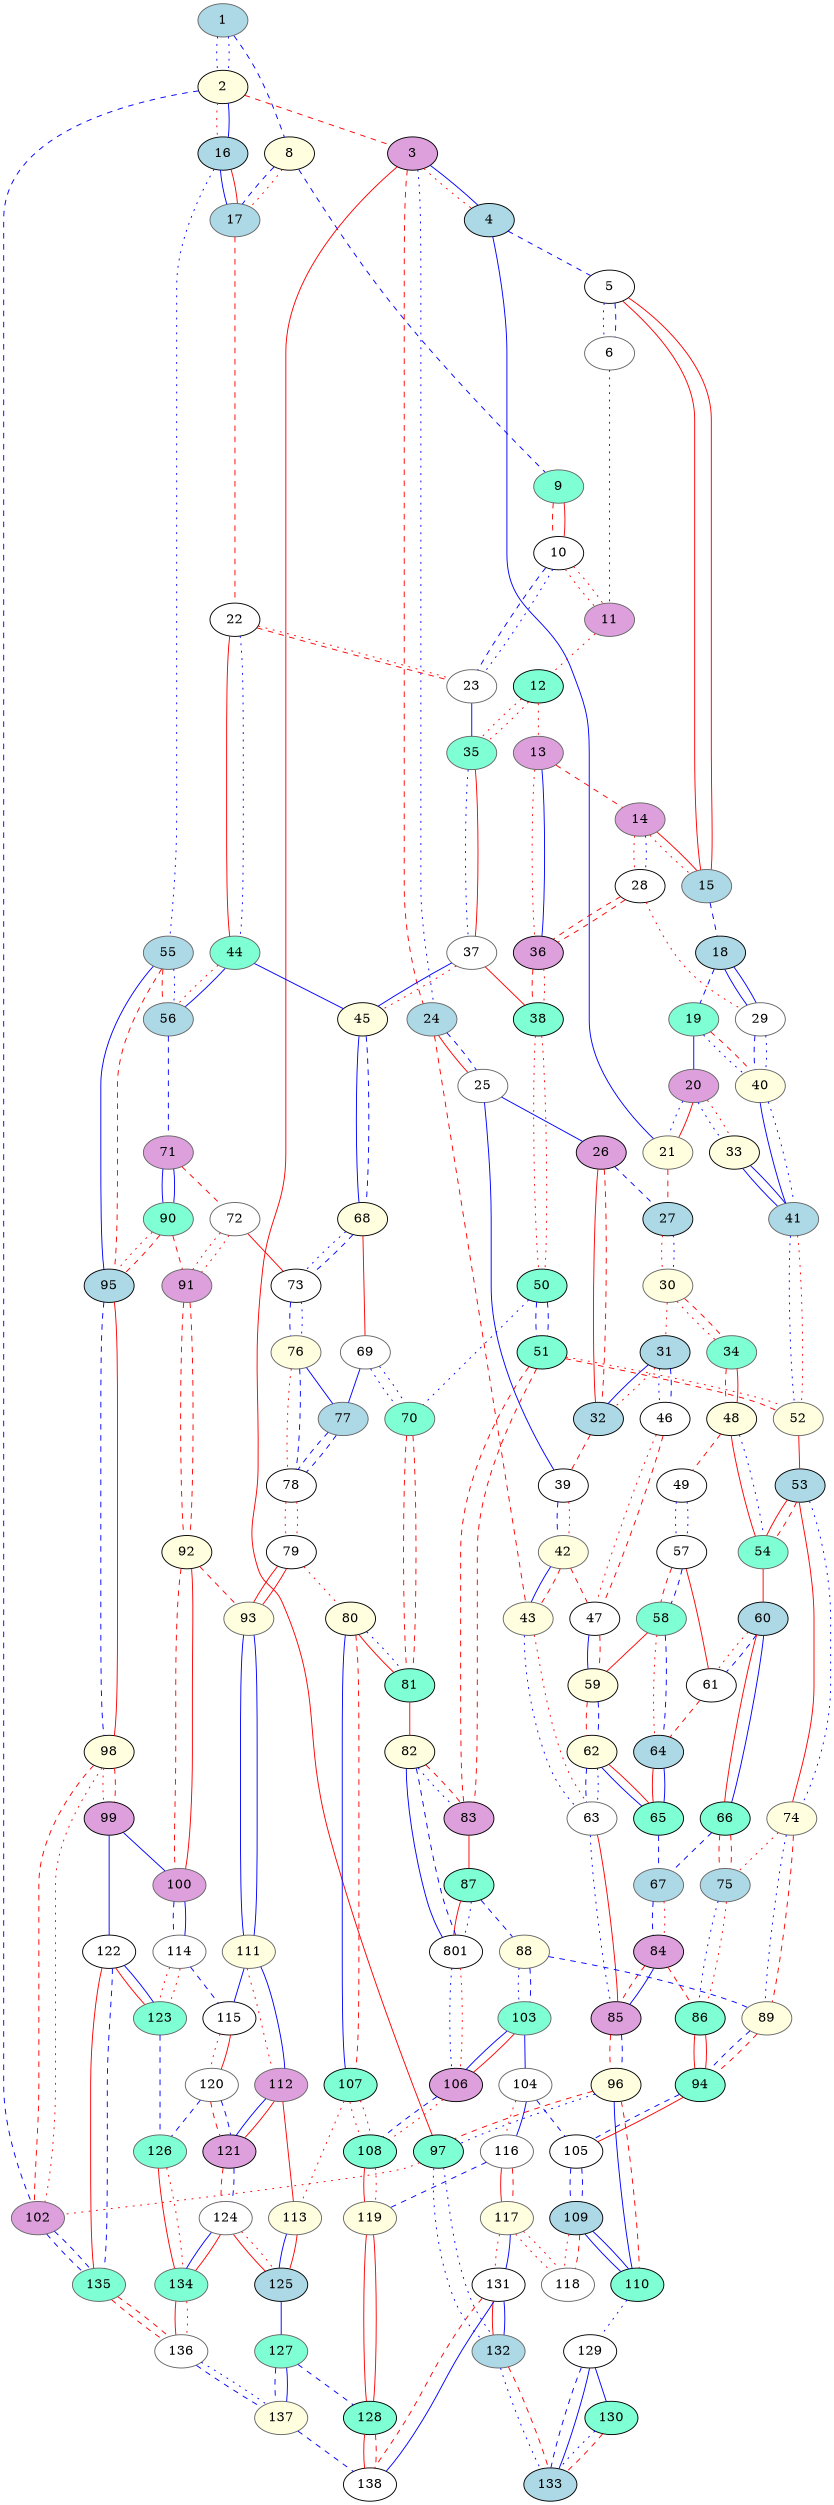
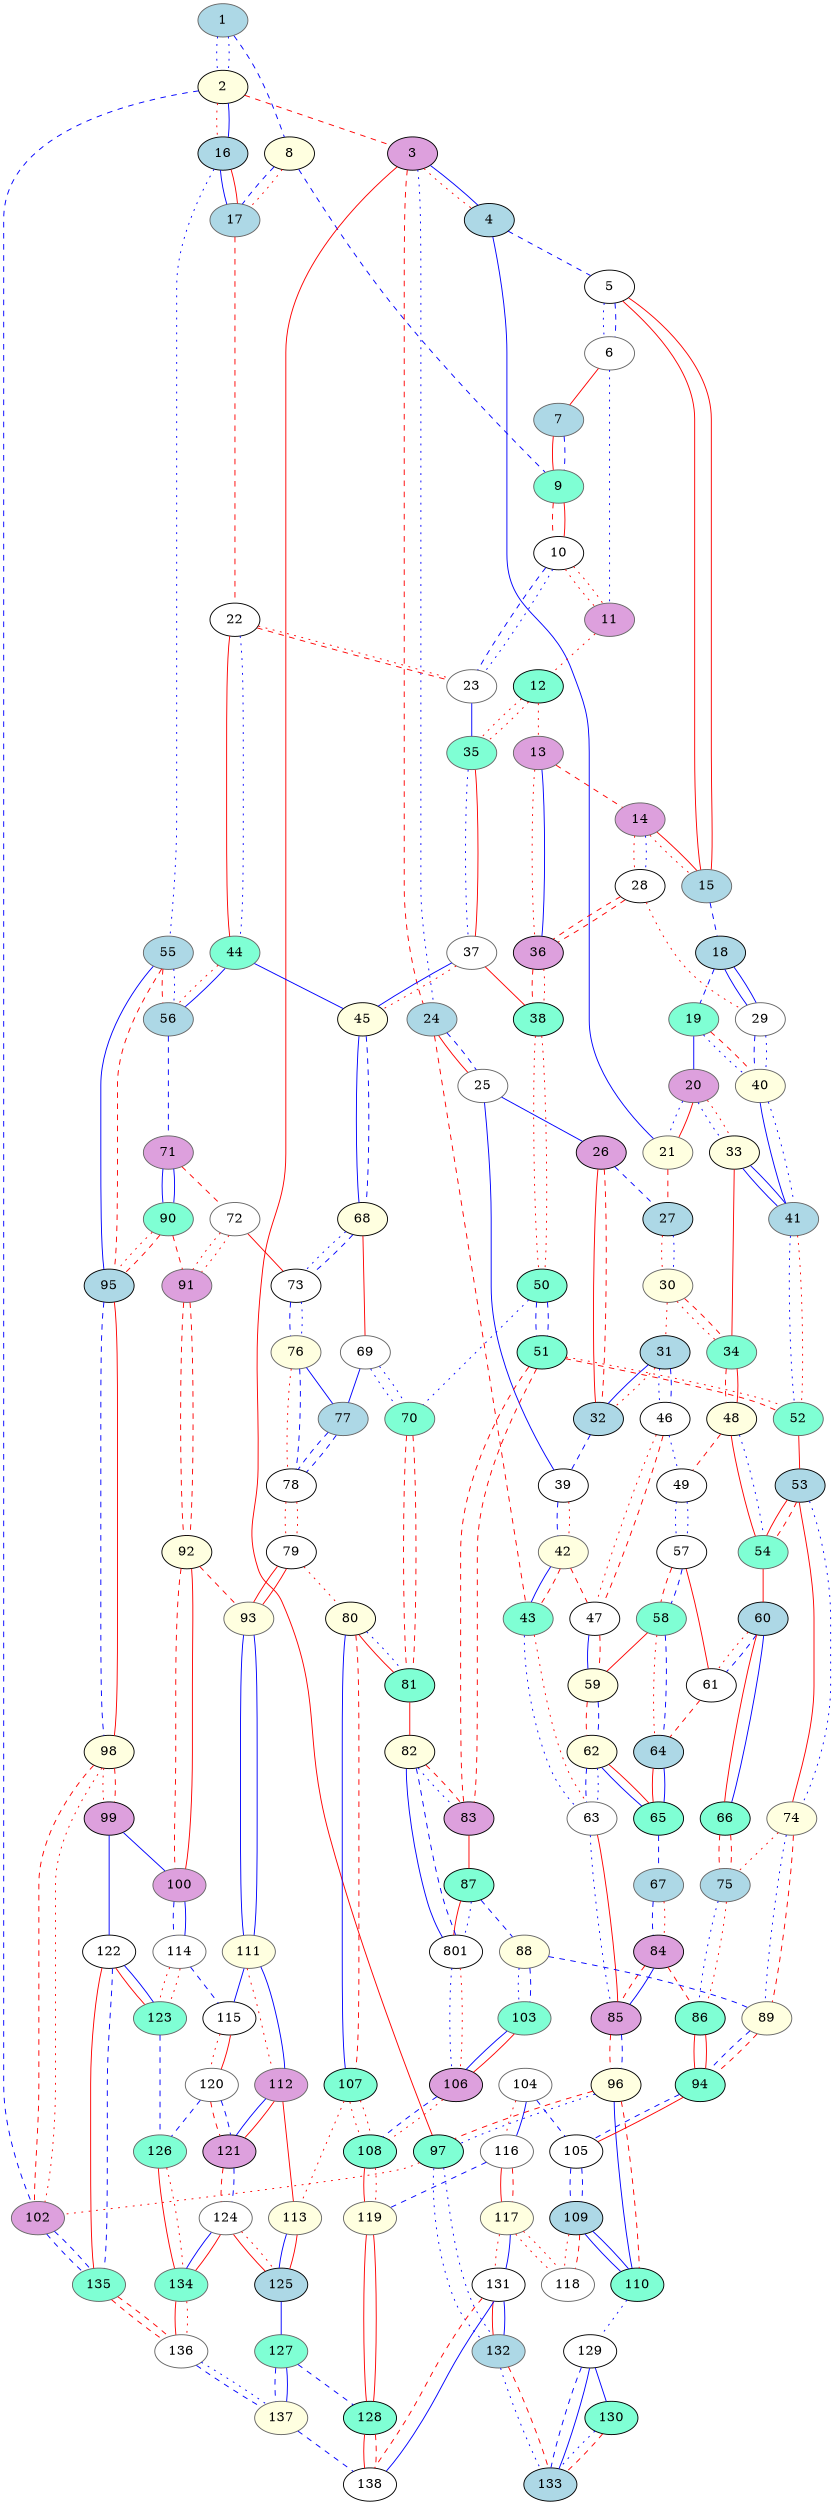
  graph {
    node [color=black fillcolor=white style=filled]
    edge [color=red style=dashed]
    1 [color=gray40 fillcolor=lightblue]
    2 [fillcolor=lightyellow]
    8 [fillcolor=lightyellow]
    3 [fillcolor=plum]
    16 [fillcolor=lightblue]
    102 [color=gray40 fillcolor=plum]
    9 [color=gray40 fillcolor=aquamarine]
    17 [color=gray40 fillcolor=lightblue]
    4 [fillcolor=lightblue]
    24 [color=gray40 fillcolor=lightblue]
    97 [fillcolor=aquamarine]
    55 [color=gray40 fillcolor=lightblue]
    135 [color=gray40 fillcolor=aquamarine]
    5
    21 [color=gray40 fillcolor=lightyellow]
    25 [color=gray40]
-   43 [color=gray40 fillcolor=lightyellow]
+   43 [color=gray40 fillcolor=aquamarine]
    132 [color=gray40 fillcolor=lightblue]
    6 [color=gray40]
    15 [color=gray40 fillcolor=lightblue]
    27 [fillcolor=lightblue]
+   7 [color=gray40 fillcolor=lightblue]
    11 [color=gray40 fillcolor=plum]
    18 [fillcolor=lightblue]
    12 [fillcolor=aquamarine]
    10
    22
    23 [color=gray40]
    35 [color=gray40 fillcolor=aquamarine]
    13 [color=gray40 fillcolor=plum]
    14 [color=gray40 fillcolor=plum]
    36 [fillcolor=plum]
    37 [color=gray40]
    28
    38 [fillcolor=aquamarine]
    29 [color=gray40]
    19 [color=gray40 fillcolor=aquamarine]
    56 [color=gray40 fillcolor=lightblue]
    95 [fillcolor=lightblue]
    44 [color=gray40 fillcolor=aquamarine]
    20 [color=gray40 fillcolor=plum]
    40 [color=gray40 fillcolor=lightyellow]
    33 [fillcolor=lightyellow]
    41 [color=gray40 fillcolor=lightblue]
    34 [color=gray40 fillcolor=aquamarine]
    30 [color=gray40 fillcolor=lightyellow]
    45 [fillcolor=lightyellow]
    26 [fillcolor=plum]
    39
    63 [color=gray40]
    32 [fillcolor=lightblue]
    42 [color=gray40 fillcolor=lightyellow]
    31 [fillcolor=lightblue]
    46
    48 [fillcolor=lightyellow]
    47
    49
-   52 [color=gray40 fillcolor=lightyellow]
+   52 [color=gray40 fillcolor=aquamarine]
    54 [color=gray40 fillcolor=aquamarine]
    50 [fillcolor=aquamarine]
    68 [fillcolor=lightyellow]
    51 [fillcolor=aquamarine]
    70 [color=gray40 fillcolor=aquamarine]
    53 [fillcolor=lightblue]
    59 [fillcolor=lightyellow]
    85 [fillcolor=plum]
    71 [color=gray40 fillcolor=plum]
    69 [color=gray40]
    73
    57
    62 [fillcolor=lightyellow]
    60 [fillcolor=lightblue]
    58 [color=gray40 fillcolor=aquamarine]
    61
    83 [fillcolor=plum]
    81 [fillcolor=aquamarine]
    87 [fillcolor=aquamarine]
    74 [color=gray40 fillcolor=lightyellow]
    75 [color=gray40 fillcolor=lightblue]
    89 [color=gray40 fillcolor=lightyellow]
    66 [fillcolor=aquamarine]
    98 [fillcolor=lightyellow]
    72 [color=gray40]
    90 [color=gray40 fillcolor=aquamarine]
    64 [fillcolor=lightblue]
    65 [fillcolor=aquamarine]
    67 [color=gray40 fillcolor=lightblue]
    96 [fillcolor=lightyellow]
    84 [fillcolor=plum]
    86 [fillcolor=aquamarine]
    77 [color=gray40 fillcolor=lightblue]
    76 [color=gray40 fillcolor=lightyellow]
    78
    82 [fillcolor=lightyellow]
    91 [color=gray40 fillcolor=plum]
    92 [fillcolor=lightyellow]
    94 [fillcolor=aquamarine]
    79
    80 [fillcolor=lightyellow]
    93 [color=gray40 fillcolor=lightyellow]
    107 [fillcolor=aquamarine]
    111 [color=gray40 fillcolor=lightyellow]
    108 [fillcolor=aquamarine]
    113 [color=gray40 fillcolor=lightyellow]
    n105 [label=801]
    106 [fillcolor=plum]
    88 [color=gray40 fillcolor=lightyellow]
    110 [fillcolor=aquamarine]
    105
    103 [color=gray40 fillcolor=aquamarine]
    104 [color=gray40]
    100 [color=gray40 fillcolor=plum]
    114 [color=gray40]
    112 [color=gray40 fillcolor=plum]
    115
    109 [fillcolor=lightblue]
    99 [fillcolor=plum]
    129
    133 [fillcolor=lightblue]
    122
    123 [color=gray40 fillcolor=aquamarine]
    136 [color=gray40]
    116 [color=gray40]
    119 [color=gray40 fillcolor=lightyellow]
    117 [color=gray40 fillcolor=lightyellow]
    118 [color=gray40]
    125 [fillcolor=lightblue]
    128 [fillcolor=aquamarine]
    130 [fillcolor=aquamarine]
    121 [fillcolor=plum]
    120 [color=gray40]
    124 [color=gray40]
    127 [color=gray40 fillcolor=aquamarine]
    126 [color=gray40 fillcolor=aquamarine]
    131
    138
    134 [color=gray40 fillcolor=aquamarine]
    137 [color=gray40 fillcolor=lightyellow]
    1 -- 2 [color=blue style=dotted]
    1 -- 2 [color=blue style=dotted]
    1 -- 8 [color=blue]
    2 -- 3
    2 -- 16 [style=dotted]
    2 -- 16 [color=blue style=solid]
    2 -- 102 [color=blue]
    8 -- 9 [color=blue]
    8 -- 17 [color=blue]
    8 -- 17 [style=dotted]
    3 -- 4 [style=dotted]
    3 -- 4 [color=blue style=solid]
    3 -- 24
    3 -- 24 [color=blue style=dotted]
    3 -- 97 [style=solid]
    16 -- 17 [color=blue style=solid]
    16 -- 17 [style=solid]
    16 -- 55 [color=blue style=dotted]
    102 -- 135 [color=blue]
    102 -- 135 [color=blue]
    9 -- 10
    9 -- 10 [style=solid]
    17 -- 22
    4 -- 5 [color=blue]
    4 -- 21 [color=blue style=solid]
    24 -- 25 [style=solid]
    24 -- 25 [color=blue]
    24 -- 43
    97 -- 102 [style=dotted]
    97 -- 132 [color=blue style=dotted]
    97 -- 132 [color=blue style=dotted]
    55 -- 56
    55 -- 56 [color=blue style=dotted]
    55 -- 95 [color=blue style=solid]
    55 -- 95
    135 -- 136
    135 -- 136
    5 -- 6 [color=blue style=dotted]
    5 -- 6 [color=blue]
    5 -- 15 [style=solid]
    5 -- 15 [style=solid]
    21 -- 27
    25 -- 26 [color=blue style=solid]
    25 -- 39 [color=blue style=solid]
    43 -- 63 [color=blue style=dotted]
    43 -- 63 [style=dotted]
    132 -- 133 [color=blue style=dotted]
    132 -- 133
+   6 -- 7 [style=solid]
    6 -- 11 [color=blue style=dotted]
    15 -- 18 [color=blue]
    27 -- 30 [style=dotted]
    27 -- 30 [color=blue style=dotted]
+   7 -- 9 [style=solid]
+   7 -- 9 [color=blue]
    11 -- 12 [style=dotted]
    18 -- 29 [color=blue style=solid]
    18 -- 29 [color=blue style=solid]
    18 -- 19 [color=blue]
    12 -- 35 [style=dotted]
    12 -- 35 [style=dotted]
    12 -- 13 [style=dotted]
    10 -- 11 [style=dotted]
    10 -- 11 [style=dotted]
    10 -- 23 [color=blue]
    10 -- 23 [color=blue style=dotted]
    22 -- 23
    22 -- 23 [style=dotted]
    22 -- 44 [style=solid]
    22 -- 44 [color=blue style=dotted]
    23 -- 35 [color=blue style=solid]
    35 -- 37 [color=blue style=dotted]
    35 -- 37 [style=solid]
    13 -- 14
    13 -- 36 [style=dotted]
    13 -- 36 [color=blue style=solid]
    14 -- 15 [style=dotted]
    14 -- 15 [style=solid]
    14 -- 28 [style=dotted]
    14 -- 28 [color=blue style=dotted]
    36 -- 38
    36 -- 38 [style=dotted]
    37 -- 38 [style=solid]
    37 -- 45 [color=blue style=solid]
    37 -- 45 [style=dotted]
    28 -- 36
    28 -- 36
    28 -- 29 [style=dotted]
    38 -- 50 [style=dotted]
    38 -- 50 [style=dotted]
    29 -- 40 [color=blue]
    29 -- 40 [color=blue style=dotted]
    19 -- 20 [color=blue style=solid]
    19 -- 40 [color=blue style=dotted]
    19 -- 40
    56 -- 71 [color=blue]
    95 -- 98 [color=blue]
    95 -- 98 [style=solid]
    44 -- 56 [style=dotted]
    44 -- 56 [color=blue style=solid]
    44 -- 45 [color=blue style=solid]
    20 -- 21 [color=blue style=dotted]
    20 -- 21 [style=solid]
    20 -- 33 [color=blue style=dotted]
    20 -- 33 [style=dotted]
    40 -- 41 [color=blue style=solid]
    40 -- 41 [color=blue style=dotted]
    33 -- 41 [color=blue style=solid]
    33 -- 41 [color=blue style=solid]
+   33 -- 34 [style=solid]
    41 -- 52 [color=blue style=dotted]
    41 -- 52 [style=dotted]
    34 -- 48
    34 -- 48 [style=solid]
    30 -- 34 [style=dotted]
    30 -- 34
    30 -- 31 [style=dotted]
    45 -- 68 [color=blue style=solid]
    45 -- 68 [color=blue]
    26 -- 27 [color=blue]
    26 -- 32 [style=solid]
    26 -- 32
    39 -- 42 [color=blue]
    39 -- 42 [style=dotted]
    63 -- 85 [color=blue style=dotted]
    63 -- 85 [style=solid]
-   32 -- 39
+   32 -- 39 [color=blue]
    42 -- 43 [color=blue style=solid]
    42 -- 43
    42 -- 47
    31 -- 32 [color=blue style=solid]
    31 -- 32 [style=dotted]
    31 -- 46 [color=blue style=dotted]
    31 -- 46 [color=blue]
    46 -- 47 [style=dotted]
    46 -- 47
+   46 -- 49 [color=blue style=dotted]
    48 -- 49
    48 -- 54 [style=solid]
    48 -- 54 [color=blue style=dotted]
    47 -- 59 [color=blue style=solid]
    47 -- 59
    49 -- 57 [color=blue style=dotted]
    49 -- 57 [color=blue style=dotted]
    52 -- 53 [style=solid]
    54 -- 60 [style=solid]
    50 -- 51 [color=blue]
    50 -- 51 [color=blue]
    50 -- 70 [color=blue style=dotted]
    68 -- 69 [style=solid]
    68 -- 73 [color=blue style=dotted]
    68 -- 73 [color=blue]
    51 -- 52
    51 -- 52 [style=dotted]
    51 -- 83
    51 -- 83
    70 -- 81
    70 -- 81
    53 -- 54 [style=solid]
    53 -- 54
    53 -- 74 [style=solid]
    53 -- 74 [color=blue style=dotted]
    59 -- 62
    59 -- 62 [color=blue]
    85 -- 96
    85 -- 96 [color=blue]
    71 -- 72
    71 -- 90 [color=blue style=solid]
    71 -- 90 [color=blue style=solid]
    69 -- 70 [color=blue style=dotted]
    69 -- 70 [color=blue style=dotted]
    69 -- 77 [color=blue style=solid]
    73 -- 76 [color=blue]
    73 -- 76 [color=blue style=dotted]
    57 -- 58
    57 -- 58 [color=blue]
    57 -- 61 [style=solid]
    62 -- 63 [color=blue]
    62 -- 63 [color=blue style=dotted]
    62 -- 65 [color=blue style=solid]
    62 -- 65 [style=solid]
    60 -- 61 [style=dotted]
    60 -- 61 [color=blue]
    60 -- 66 [style=solid]
    60 -- 66 [color=blue style=solid]
    58 -- 59 [style=solid]
    58 -- 64 [style=dotted]
    58 -- 64 [color=blue]
    61 -- 64
    83 -- 87 [style=solid]
    81 -- 82 [style=solid]
    87 -- n105 [style=solid]
    87 -- n105 [color=blue style=dotted]
    87 -- 88 [color=blue]
    74 -- 75 [style=dotted]
    74 -- 89 [color=blue style=dotted]
    74 -- 89
    75 -- 86 [color=blue style=dotted]
    75 -- 86 [style=dotted]
    89 -- 94 [color=blue]
    89 -- 94
    66 -- 75
    66 -- 75
-   66 -- 67 [color=blue]
    98 -- 102
    98 -- 102 [style=dotted]
    98 -- 99 [style=dotted]
    98 -- 99
    72 -- 73 [style=solid]
    72 -- 91 [style=dotted]
    72 -- 91 [style=dotted]
    90 -- 95 [style=dotted]
    90 -- 95
    90 -- 91
    64 -- 65 [style=solid]
    64 -- 65 [color=blue style=solid]
    65 -- 67 [color=blue]
    67 -- 84 [color=blue]
    67 -- 84 [style=dotted]
    96 -- 97
    96 -- 97 [color=blue style=dotted]
    96 -- 110 [color=blue style=solid]
    96 -- 110
    84 -- 85
    84 -- 85 [color=blue style=solid]
    84 -- 86
    86 -- 94 [style=solid]
    86 -- 94 [style=solid]
    77 -- 78 [color=blue]
    77 -- 78 [color=blue]
    76 -- 77 [color=blue style=solid]
    76 -- 78 [style=dotted]
    76 -- 78 [color=blue]
    78 -- 79 [style=dotted]
    78 -- 79 [style=dotted]
    82 -- 83 [color=blue style=dotted]
    82 -- 83
    82 -- n105 [color=blue style=solid]
    82 -- n105 [color=blue]
    91 -- 92
    91 -- 92
    92 -- 93
    92 -- 100
    92 -- 100 [style=solid]
    94 -- 105 [color=blue]
    94 -- 105 [style=solid]
    79 -- 80 [style=dotted]
    79 -- 93 [style=solid]
    79 -- 93 [style=solid]
    80 -- 81 [style=solid]
    80 -- 81 [color=blue style=dotted]
    80 -- 107 [color=blue style=solid]
    80 -- 107
    93 -- 111 [color=blue style=solid]
    93 -- 111 [color=blue style=solid]
    107 -- 108 [style=dotted]
    107 -- 108 [style=dotted]
    107 -- 113 [style=dotted]
    111 -- 112 [style=dotted]
    111 -- 112 [color=blue style=solid]
    111 -- 115 [color=blue style=solid]
    108 -- 119 [style=solid]
    108 -- 119 [style=dotted]
    113 -- 125 [color=blue style=solid]
    113 -- 125 [style=solid]
    n105 -- 106 [color=blue style=dotted]
    n105 -- 106 [style=dotted]
    106 -- 108 [color=blue]
    106 -- 108 [style=dotted]
    88 -- 89 [color=blue]
    88 -- 103 [color=blue style=dotted]
    88 -- 103 [color=blue]
    110 -- 129 [color=blue style=dotted]
    105 -- 109 [color=blue]
    105 -- 109 [color=blue]
    103 -- 106 [color=blue style=solid]
    103 -- 106 [style=solid]
-   103 -- 104 [color=blue style=solid]
    104 -- 105 [color=blue]
    104 -- 116 [style=dotted]
    104 -- 116 [color=blue style=solid]
    100 -- 114 [color=blue]
    100 -- 114 [color=blue style=solid]
    114 -- 115 [color=blue]
    114 -- 123 [style=dotted]
    114 -- 123 [style=dotted]
    112 -- 113 [style=solid]
    112 -- 121 [color=blue style=solid]
    112 -- 121 [style=solid]
    115 -- 120 [style=dotted]
    115 -- 120 [style=solid]
    109 -- 110 [color=blue style=solid]
    109 -- 110 [color=blue style=solid]
    109 -- 118 [style=dotted]
    109 -- 118
    99 -- 100 [color=blue style=solid]
    99 -- 122 [color=blue style=solid]
    129 -- 133 [color=blue]
    129 -- 133 [color=blue style=solid]
    129 -- 130 [color=blue style=solid]
    122 -- 135 [style=solid]
    122 -- 135 [color=blue]
    122 -- 123 [style=solid]
    122 -- 123 [color=blue style=solid]
    123 -- 126 [color=blue]
    136 -- 137 [color=blue]
    136 -- 137 [color=blue style=dotted]
    116 -- 119 [color=blue]
    116 -- 117 [style=solid]
    116 -- 117
    119 -- 128 [style=solid]
    119 -- 128 [style=solid]
    117 -- 118 [style=dotted]
    117 -- 118 [style=dotted]
    117 -- 131 [style=dotted]
    117 -- 131 [color=blue style=solid]
    125 -- 127 [color=blue style=solid]
    128 -- 138 [style=solid]
    128 -- 138
    130 -- 133 [color=blue style=dotted]
    130 -- 133
    121 -- 124
    121 -- 124 [color=blue]
    120 -- 121
    120 -- 121 [color=blue]
    120 -- 126 [color=blue]
    124 -- 125 [style=solid]
    124 -- 125 [style=dotted]
    124 -- 134 [color=blue style=solid]
    124 -- 134 [style=solid]
    127 -- 128 [color=blue]
    127 -- 137 [color=blue]
    127 -- 137 [color=blue style=solid]
    126 -- 134 [style=solid]
    126 -- 134 [style=dotted]
    131 -- 132 [style=solid]
    131 -- 132 [color=blue style=solid]
    131 -- 138
    131 -- 138 [color=blue style=solid]
    134 -- 136 [style=solid]
    134 -- 136 [style=dotted]
    137 -- 138 [color=blue]
  }
